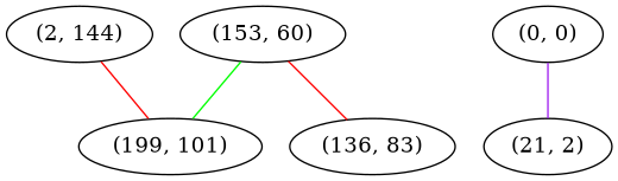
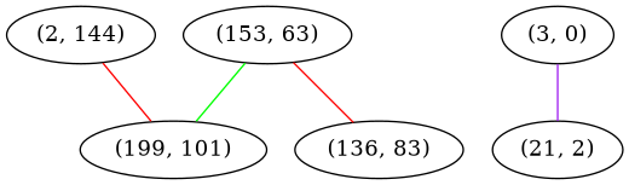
  graph {
    edge [color=red weight=1]
    n1 [label="(199, 101)"]
    "(2, 144)"
-   "(0, 0)"
+   "(0, 0)" [label="(3, 0)"]
    "(21, 2)"
-   "(153, 63)" [label="(153, 60)"]
+   "(153, 63)"
    "(136, 83)"
    "(2, 144)" -- n1
    "(0, 0)" -- "(21, 2)" [color=purple weight=4]
    "(153, 63)" -- n1 [color=green weight=2]
    "(153, 63)" -- "(136, 83)"
  }
